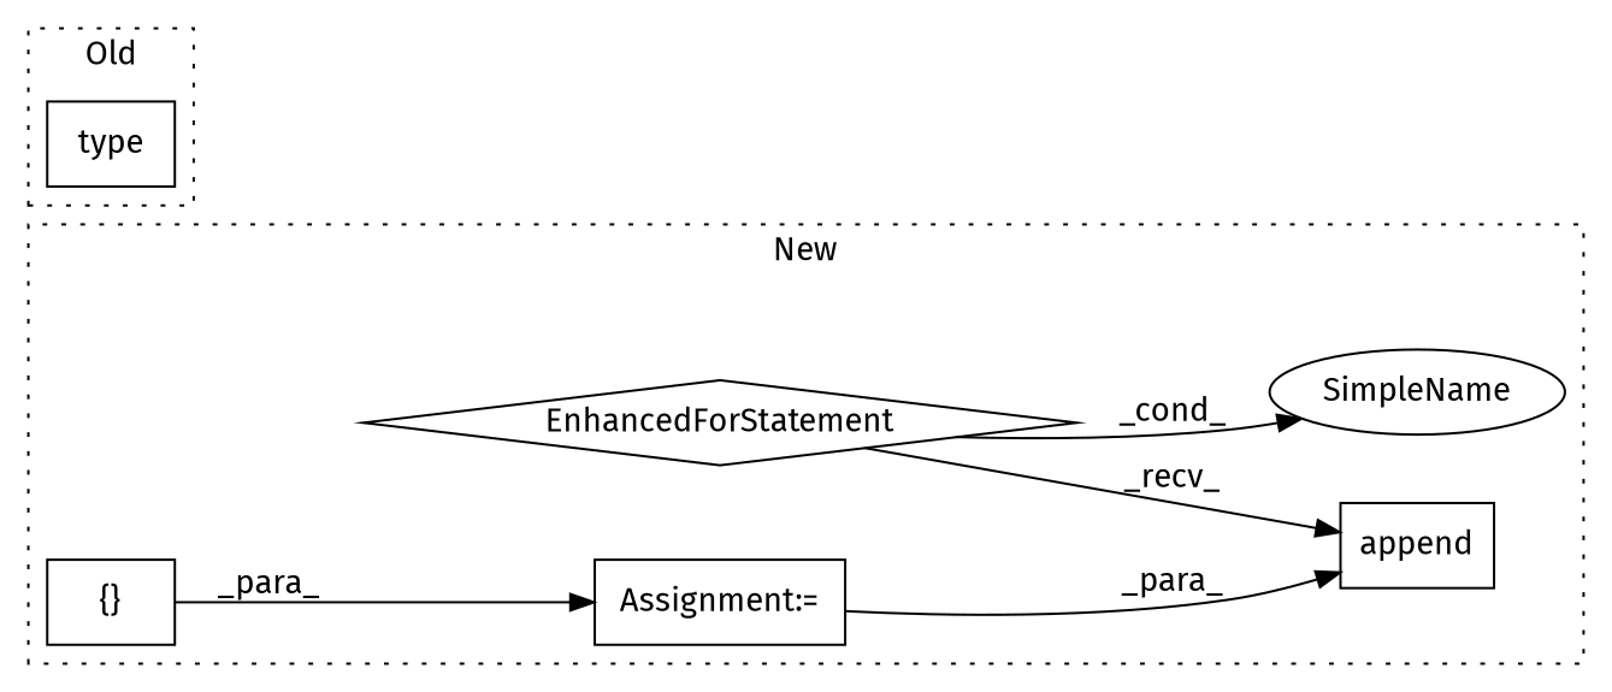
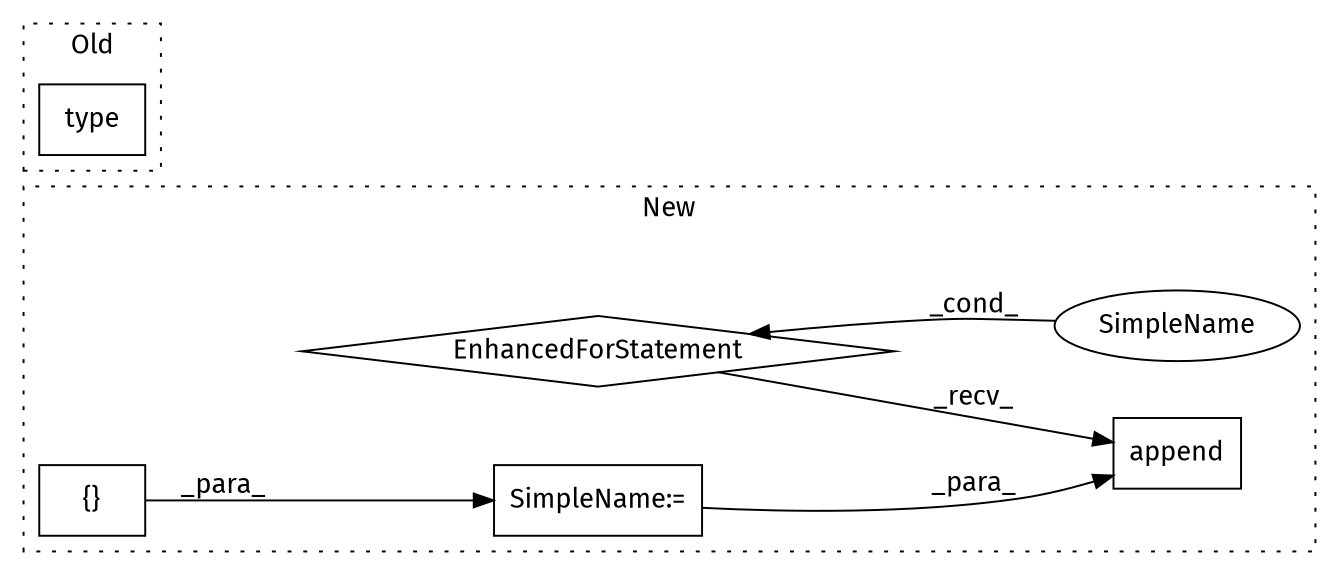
  digraph {
    fontname="Fira Sans"
    rankdir=LR
    node [a=32 fontname="Fira Sans" l=1 shape=box]
    edge [fontname="Fira Sans"]
    n1 [l="7,1" label=append s="3843,3884"]
    n2 [a=70 l="57,2" label=EnhancedForStatement s="3744,3826" shape=diamond]
    n3 [a=42 label=SimpleName s=3805 shape=ellipse]
    n4 [a=4 l=2 label="{}" s=3734]
-   n5 [a=7 label="Assignment:=" s=3719]
+   n5 [a=7 label="SimpleName:=" s=3719]
    n6 [l="5,1" label=type s="5633,5641"]
    subgraph cluster_1 {
      label=New
      style=dotted
      n1
      n2
      n3
      n4
      n5
    }
    subgraph cluster_2 {
      label=Old
      style=dotted
      n6
    }
    n2 -> n1 [label=_recv_]
-   n2 -> n3 [label=_cond_]
+   n3 -> n2 [label=_cond_]
    n4 -> n5 [label=_para_]
    n5 -> n1 [label=_para_]
  }
